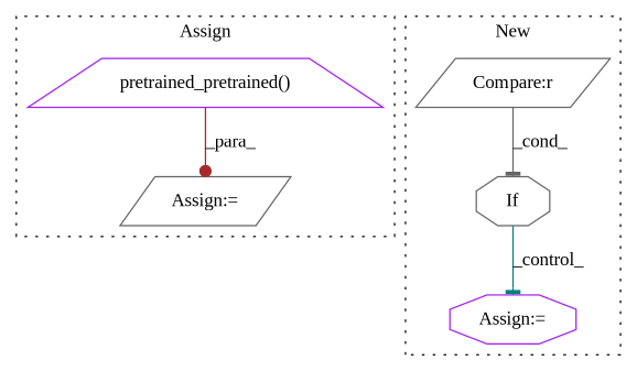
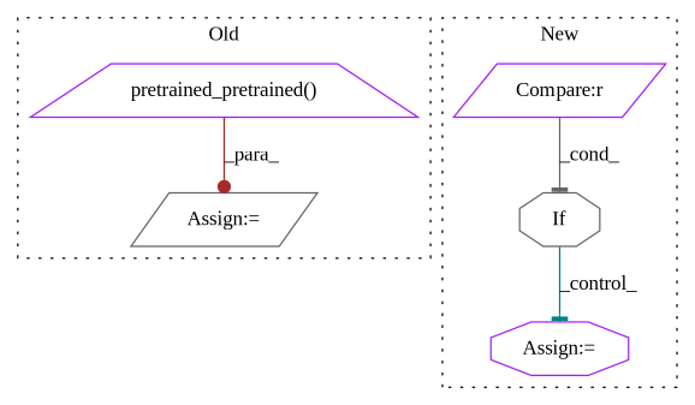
  digraph {
    fontname="Liberation Serif"
    node [a=68 color=gray40 fontname="Liberation Serif" l=3 shape=parallelogram]
    edge [arrowhead=tee fontname="Liberation Serif"]
    n1 [a=75 color=purple l="26,67" label="pretrained_pretrained()" s="17832,17861" shape=trapezium]
    n2 [label="Assign:=" s=17829]
    n3 [a=96 label=If s=12172 shape=octagon]
    n4 [color=purple label="Assign:=" s=12225 shape=octagon]
-   n5 [a=40 l=22 label="Compare:r" s=12175]
+   n5 [a=40 color=purple l=22 label="Compare:r" s=12175]
    subgraph cluster_1 {
-     label=Assign
+     label=Old
      style=dotted
      n1
      n2
    }
    subgraph cluster_2 {
      label=New
      style=dotted
      n3
      n4
      n5
    }
    n1 -> n2 [arrowhead=dot color=brown label=_para_]
    n3 -> n4 [color=teal label=_control_]
    n5 -> n3 [color=gray40 label=_cond_]
  }
